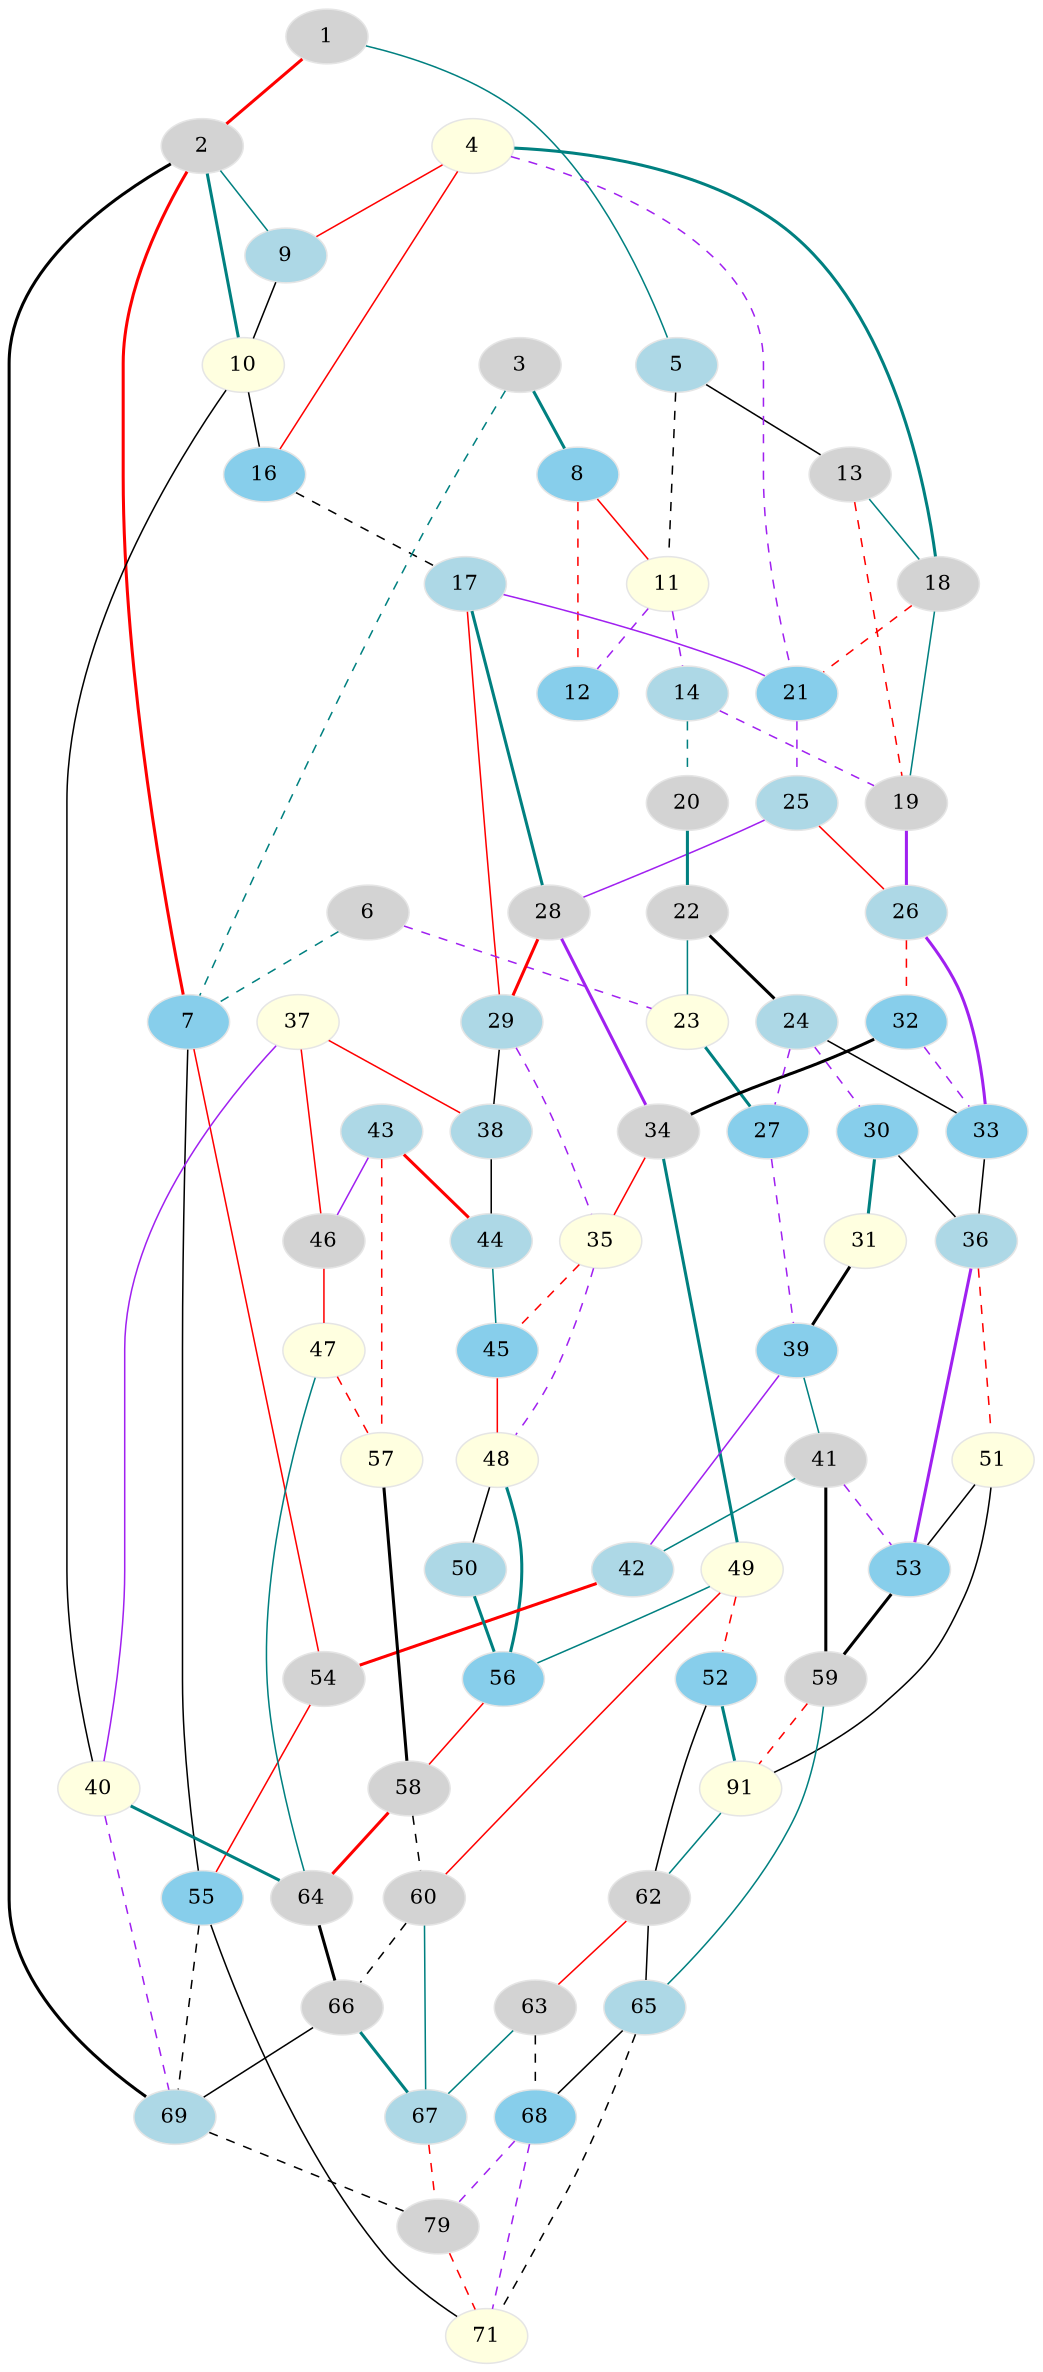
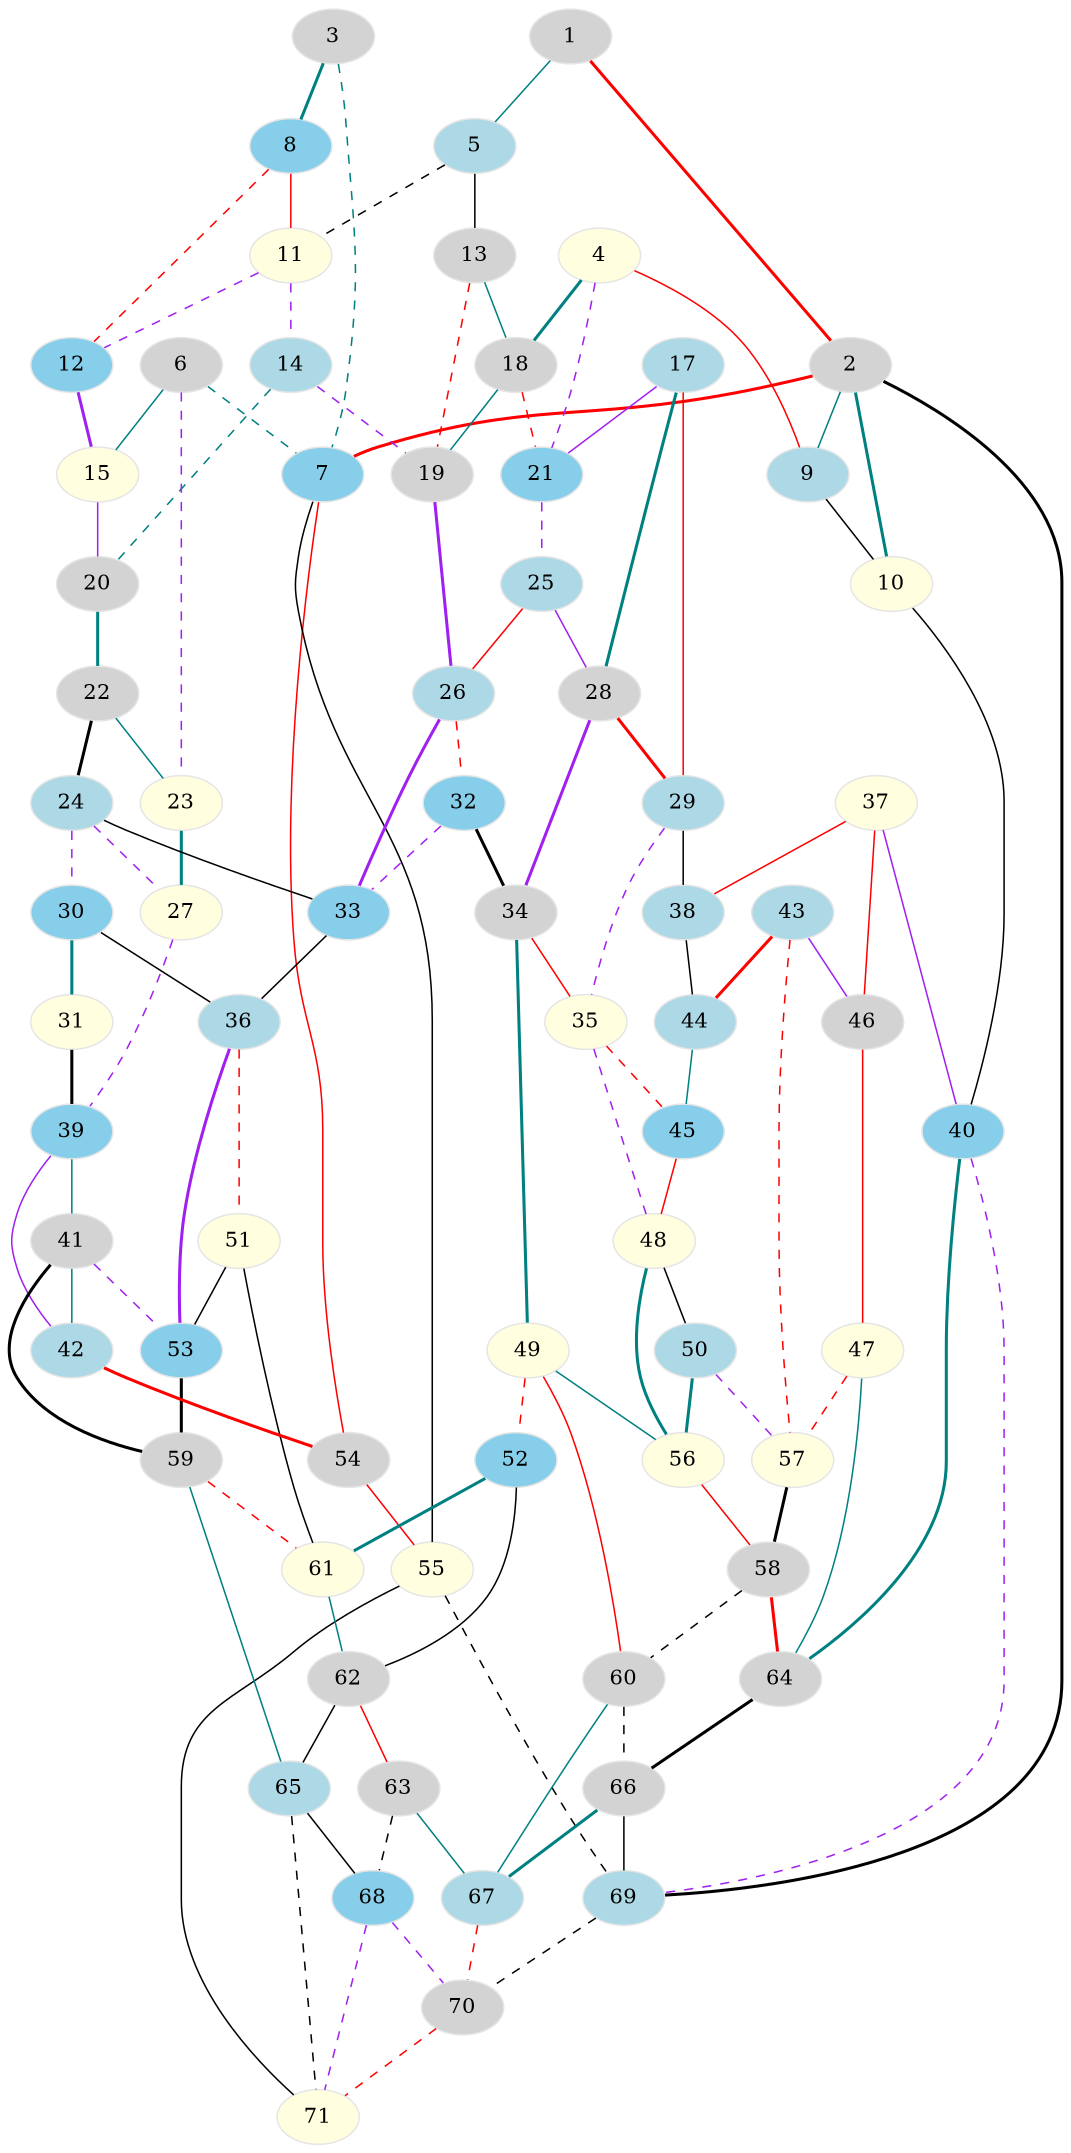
  graph {
    node [color=gray90 fillcolor=lightgrey style=filled]
    edge [color=black style=solid weight=1.0]
    1
    2
    5 [fillcolor=lightblue]
    7 [fillcolor=skyblue]
    9 [fillcolor=lightblue]
    10 [fillcolor=lightyellow]
    69 [fillcolor=lightblue]
    11 [fillcolor=lightyellow]
    13
    54
-   55 [fillcolor=skyblue]
-   16 [fillcolor=skyblue]
-   40 [fillcolor=lightyellow]
-   70 [label=79]
+   55 [fillcolor=lightyellow]
+   40 [fillcolor=skyblue]
+   70
    3
    8 [fillcolor=skyblue]
    12 [fillcolor=skyblue]
    4 [fillcolor=lightyellow]
    18
    21 [fillcolor=skyblue]
    17 [fillcolor=lightblue]
    19
    25 [fillcolor=lightblue]
    14 [fillcolor=lightblue]
    6
+   15 [fillcolor=lightyellow]
    23 [fillcolor=lightyellow]
    20
-   27 [fillcolor=skyblue]
+   27 [fillcolor=lightyellow]
    71 [fillcolor=lightyellow]
    64
    26 [fillcolor=lightblue]
    22
    28
    29 [fillcolor=lightblue]
    34
    35 [fillcolor=lightyellow]
    38 [fillcolor=lightblue]
    33 [fillcolor=skyblue]
    32 [fillcolor=skyblue]
    24 [fillcolor=lightblue]
    30 [fillcolor=skyblue]
    39 [fillcolor=skyblue]
    31 [fillcolor=lightyellow]
    36 [fillcolor=lightblue]
    49 [fillcolor=lightyellow]
    45 [fillcolor=skyblue]
    48 [fillcolor=lightyellow]
    44 [fillcolor=lightblue]
    51 [fillcolor=lightyellow]
    53 [fillcolor=skyblue]
    41
    42 [fillcolor=lightblue]
-   56 [fillcolor=skyblue]
+   56 [fillcolor=lightyellow]
    52 [fillcolor=skyblue]
    60
    50 [fillcolor=lightblue]
-   61 [fillcolor=lightyellow label=91]
+   61 [fillcolor=lightyellow]
    59
    37 [fillcolor=lightyellow]
    46
    47 [fillcolor=lightyellow]
    66
    65 [fillcolor=lightblue]
    43 [fillcolor=lightblue]
    57 [fillcolor=lightyellow]
    58
    62
    67 [fillcolor=lightblue]
    63
    68 [fillcolor=skyblue]
    1 -- 2 [color=red style=bold]
    1 -- 5 [color=teal]
    2 -- 7 [color=red style=bold]
    2 -- 9 [color=teal]
    2 -- 10 [color=teal style=bold]
    2 -- 69 [style=bold]
    5 -- 11 [style=dashed]
    5 -- 13 [weight=2.0]
    7 -- 54 [color=red]
    7 -- 55
    9 -- 10
-   10 -- 16
    10 -- 40
    69 -- 70 [style=dashed]
    11 -- 12 [color=purple style=dashed]
    11 -- 14 [color=purple style=dashed]
    13 -- 18 [color=teal]
    13 -- 19 [color=red style=dashed]
    54 -- 55 [color=red]
    55 -- 69 [style=dashed]
    55 -- 71
-   16 -- 17 [style=dashed]
    40 -- 69 [color=purple style=dashed]
    40 -- 64 [color=teal style=bold]
    70 -- 71 [color=red style=dashed]
    3 -- 7 [color=teal style=dashed]
    3 -- 8 [color=teal style=bold]
    8 -- 11 [color=red]
    8 -- 12 [color=red style=dashed]
+   12 -- 15 [color=purple style=bold]
    4 -- 9 [color=red]
-   4 -- 16 [color=red]
    4 -- 18 [color=teal style=bold]
    4 -- 21 [color=purple style=dashed]
    18 -- 21 [color=red style=dashed]
    18 -- 19 [color=teal]
    21 -- 25 [color=purple style=dashed]
    17 -- 21 [color=purple]
    17 -- 28 [color=teal style=bold]
    17 -- 29 [color=red]
    19 -- 26 [color=purple style=bold]
    25 -- 26 [color=red]
    25 -- 28 [color=purple]
    14 -- 19 [color=purple style=dashed]
    14 -- 20 [color=teal style=dashed]
    6 -- 7 [color=teal style=dashed]
+   6 -- 15 [color=teal]
    6 -- 23 [color=purple style=dashed]
+   15 -- 20 [color=purple]
    23 -- 27 [color=teal style=bold weight=2.0]
    20 -- 22 [color=teal style=bold weight=2.0]
    27 -- 39 [color=purple style=dashed]
    64 -- 66 [style=bold]
    26 -- 33 [color=purple style=bold]
    26 -- 32 [color=red style=dashed]
    22 -- 23 [color=teal]
    22 -- 24 [style=bold]
    28 -- 29 [color=red style=bold]
    28 -- 34 [color=purple style=bold]
    29 -- 35 [color=purple style=dashed]
    29 -- 38
    34 -- 35 [color=red]
    34 -- 49 [color=teal style=bold]
    35 -- 45 [color=red style=dashed]
    35 -- 48 [color=purple style=dashed]
    38 -- 44
    33 -- 36
    32 -- 34 [style=bold]
    32 -- 33 [color=purple style=dashed]
    24 -- 27 [color=purple style=dashed]
    24 -- 33
    24 -- 30 [color=purple style=dashed]
    30 -- 31 [color=teal style=bold]
    30 -- 36
    39 -- 41 [color=teal]
    39 -- 42 [color=purple]
    31 -- 39 [style=bold]
    36 -- 51 [color=red style=dashed]
    36 -- 53 [color=purple style=bold]
    49 -- 56 [color=teal]
    49 -- 52 [color=red style=dashed]
    49 -- 60 [color=red]
    45 -- 48 [color=red]
    48 -- 56 [color=teal style=bold]
    48 -- 50
    44 -- 45 [color=teal weight=2.0]
    51 -- 53
    51 -- 61
    53 -- 59 [style=bold]
    41 -- 53 [color=purple style=dashed]
    41 -- 42 [color=teal]
    41 -- 59 [style=bold]
    42 -- 54 [color=red style=bold weight=2.0]
    56 -- 58 [color=red]
    52 -- 61 [color=teal style=bold]
    52 -- 62
    60 -- 66 [style=dashed]
    60 -- 67 [color=teal]
    50 -- 56 [color=teal style=bold]
+   50 -- 57 [color=purple style=dashed]
    61 -- 62 [color=teal]
    59 -- 61 [color=red style=dashed]
    59 -- 65 [color=teal]
    37 -- 40 [color=purple]
    37 -- 38 [color=red]
    37 -- 46 [color=red weight=2.0]
    46 -- 47 [color=red]
    47 -- 64 [color=teal]
    47 -- 57 [color=red style=dashed]
    66 -- 69
    66 -- 67 [color=teal style=bold]
    65 -- 71 [style=dashed]
    65 -- 68
    43 -- 44 [color=red style=bold]
    43 -- 46 [color=purple]
    43 -- 57 [color=red style=dashed]
    57 -- 58 [style=bold]
    58 -- 64 [color=red style=bold]
    58 -- 60 [style=dashed]
    62 -- 65
    62 -- 63 [color=red]
    67 -- 70 [color=red style=dashed]
    63 -- 67 [color=teal]
    63 -- 68 [style=dashed]
    68 -- 70 [color=purple style=dashed]
    68 -- 71 [color=purple style=dashed]
  }
